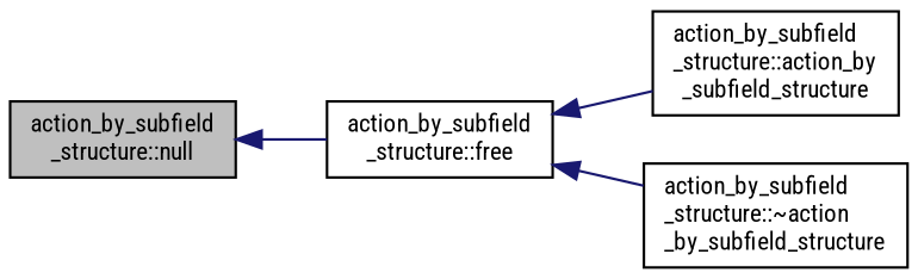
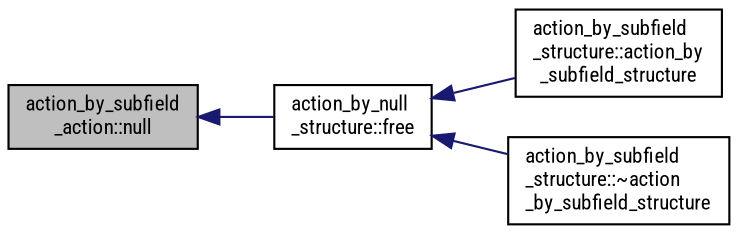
  digraph {
    fontname="Roboto Condensed"
    rankdir=LR
    node [color=black fillcolor=white fontname="Roboto Condensed" fontsize=10 shape=record style=filled]
    edge [color=midnightblue dir=back fontname="Roboto Condensed" fontsize=10 labelfontname=Helvetica labelfontsize=10 style=solid]
-   n1 [fillcolor=grey75 fontcolor=black height=0.2 label="action_by_subfield\l_structure::null" width=0.4]
-   n2 [height=0.2 label="action_by_subfield\l_structure::free" width=0.4]
+   n1 [fillcolor=grey75 fontcolor=black height=0.2 label="action_by_subfield\l_action::null" width=0.4]
+   n2 [height=0.2 label="action_by_null\l_structure::free" width=0.4]
    n3 [height=0.2 label="action_by_subfield\l_structure::action_by\l_subfield_structure" width=0.4]
    n4 [height=0.2 label="action_by_subfield\l_structure::~action\l_by_subfield_structure" width=0.4]
    n1 -> n2
    n2 -> n3
    n2 -> n4
  }
